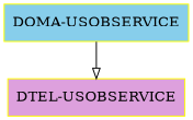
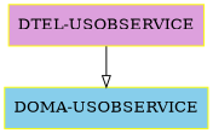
  digraph {
    node [color=yellow shape=box style=filled]
    "DTEL-USOBSERVICE" [fillcolor=plum]
    "DOMA-USOBSERVICE" [fillcolor=skyblue]
-   "DOMA-USOBSERVICE" -> "DTEL-USOBSERVICE" [arrowhead=onormal]
+   "DTEL-USOBSERVICE" -> "DOMA-USOBSERVICE" [arrowhead=onormal]
  }
